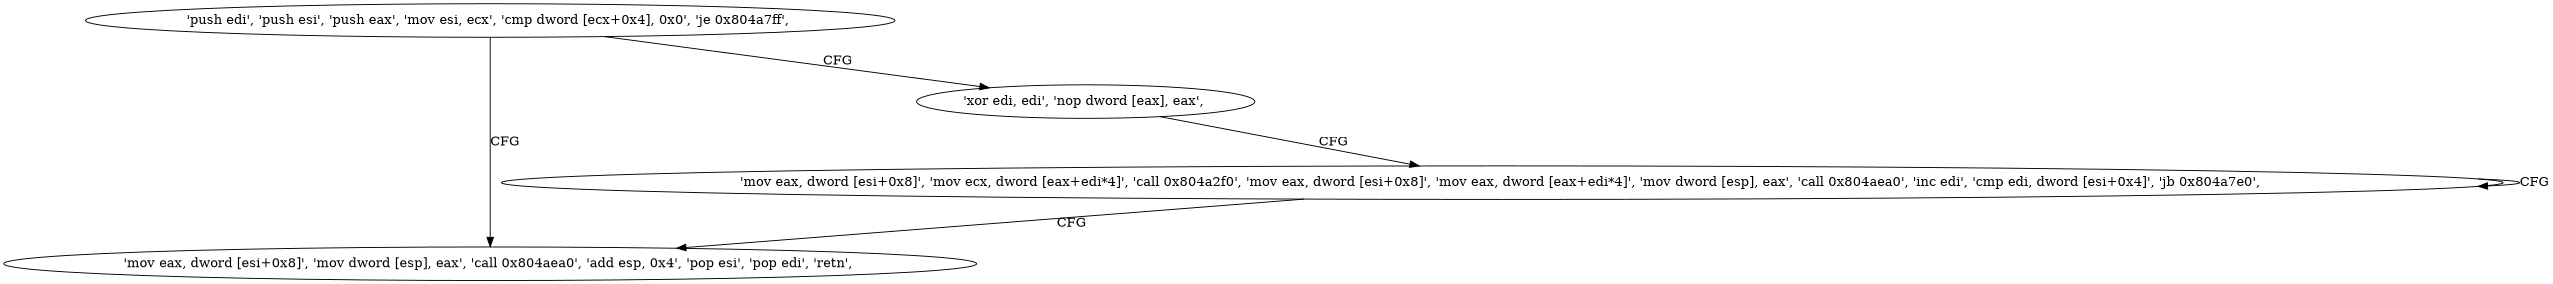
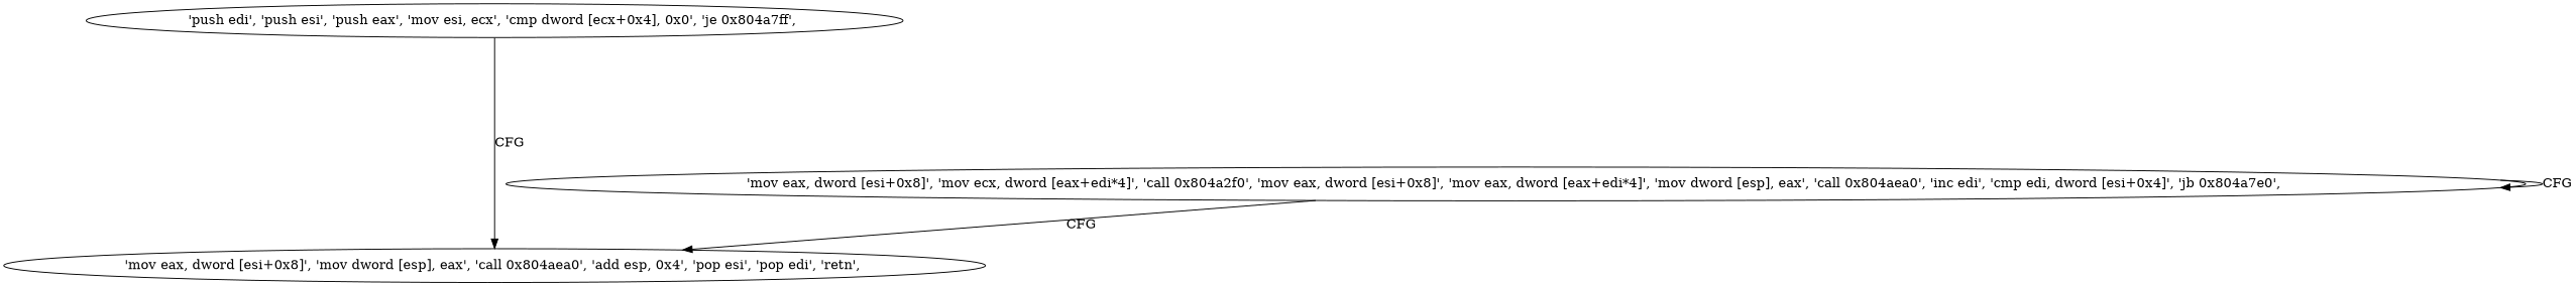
  digraph {
    n1 [label="'push edi', 'push esi', 'push eax', 'mov esi, ecx', 'cmp dword [ecx+0x4], 0x0', 'je 0x804a7ff', "]
    n2 [label="'mov eax, dword [esi+0x8]', 'mov dword [esp], eax', 'call 0x804aea0', 'add esp, 0x4', 'pop esi', 'pop edi', 'retn', "]
-   n3 [label="'xor edi, edi', 'nop dword [eax], eax', "]
    n4 [label="'mov eax, dword [esi+0x8]', 'mov ecx, dword [eax+edi*4]', 'call 0x804a2f0', 'mov eax, dword [esi+0x8]', 'mov eax, dword [eax+edi*4]', 'mov dword [esp], eax', 'call 0x804aea0', 'inc edi', 'cmp edi, dword [esi+0x4]', 'jb 0x804a7e0', "]
    n1 -> n2 [label=CFG]
-   n1 -> n3 [label=CFG]
-   n3 -> n4 [label=CFG]
    n4 -> n2 [label=CFG]
    n4 -> n4 [label=CFG]
  }
